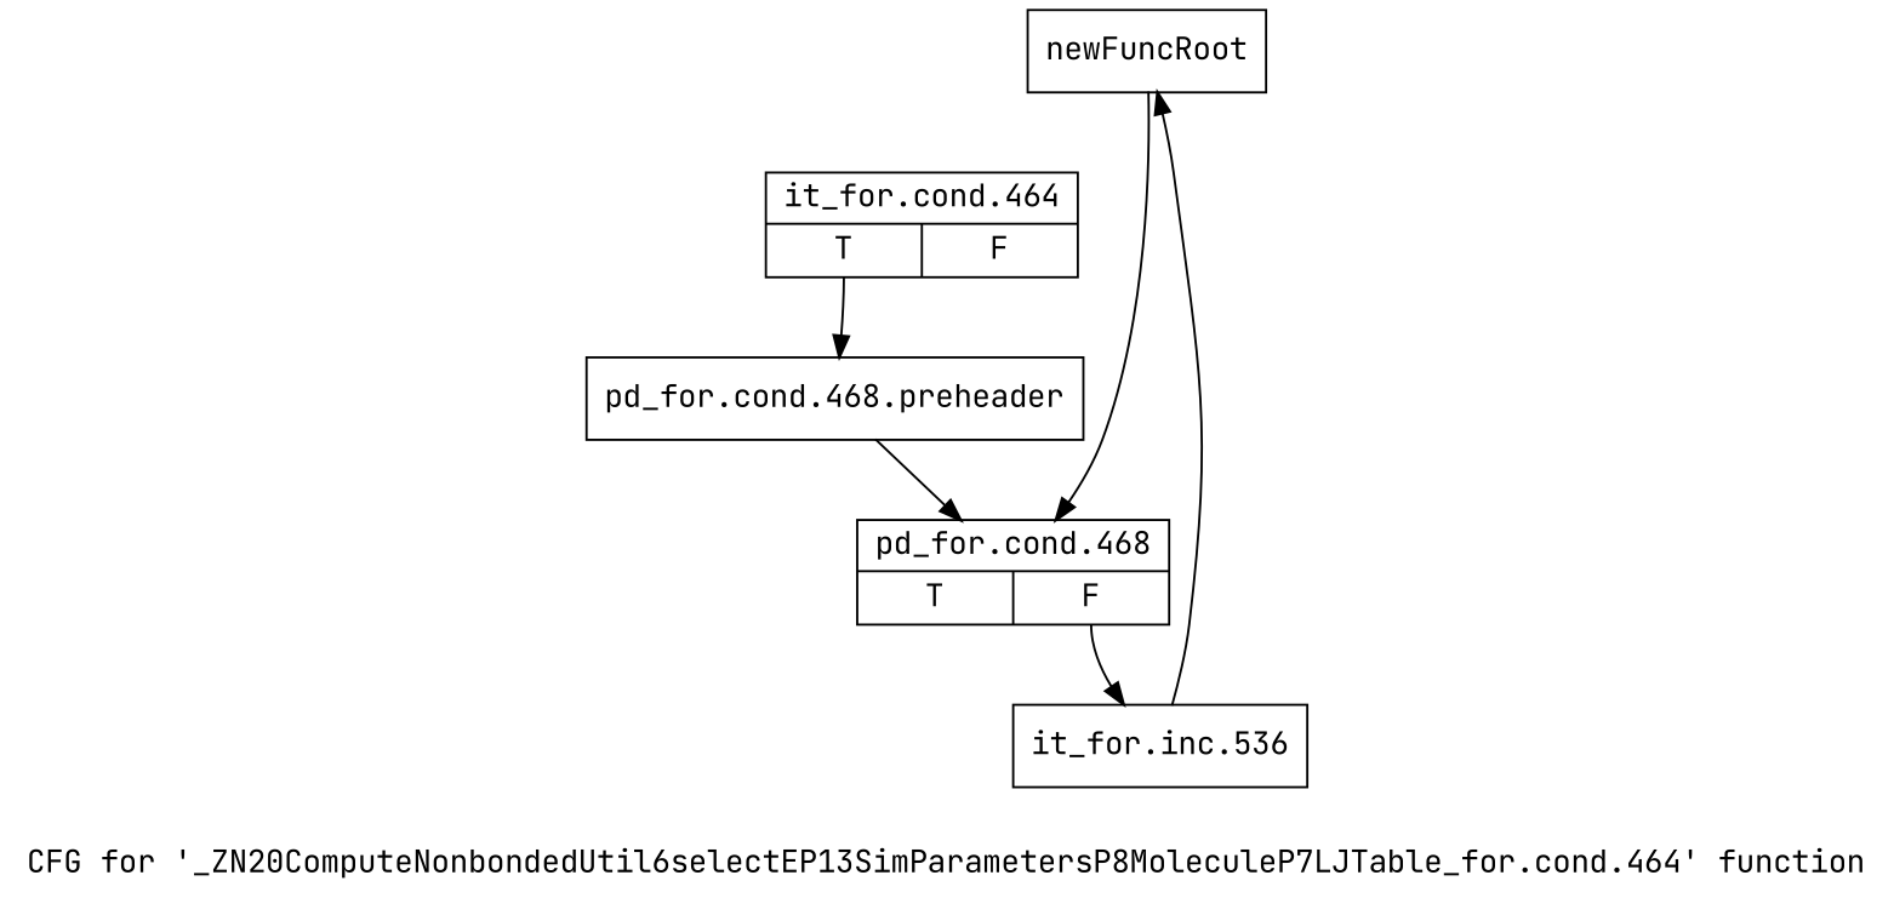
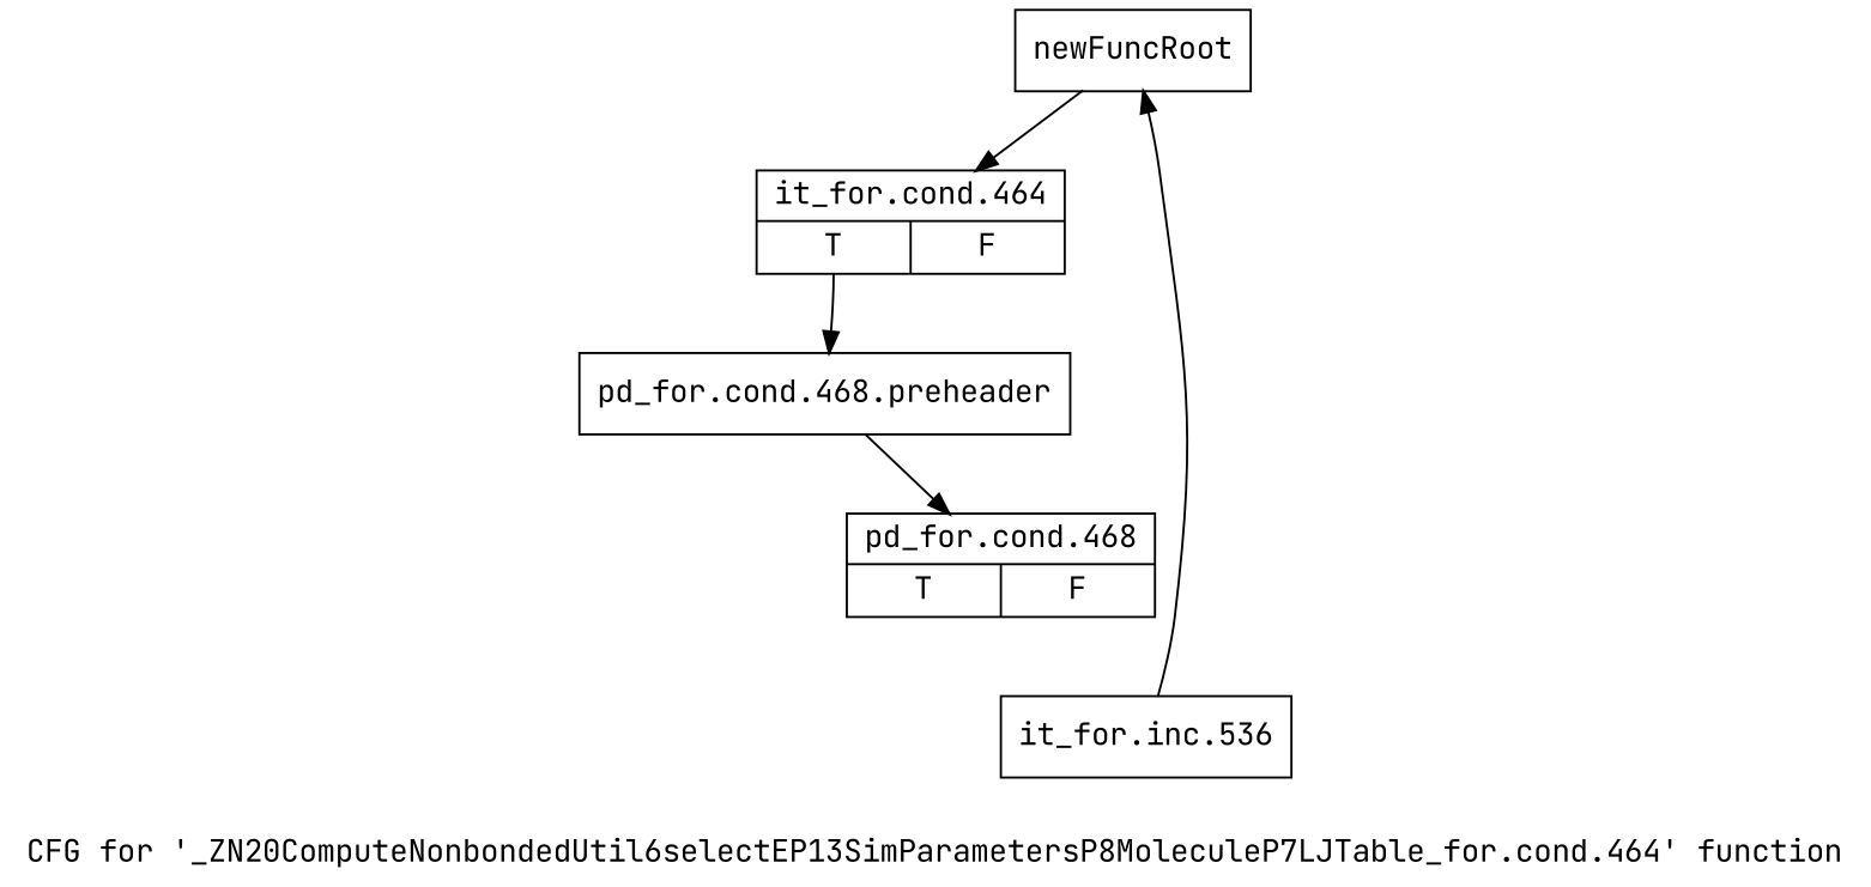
  digraph {
    fontname="JetBrains Mono"
    label="CFG for '_ZN20ComputeNonbondedUtil6selectEP13SimParametersP8MoleculeP7LJTable_for.cond.464' function"
    node [fontname="JetBrains Mono" shape=record]
    edge [fontname="JetBrains Mono"]
    n1 [label="{newFuncRoot}"]
    n2 [label="{it_for.cond.464|{<s0>T|<s1>F}}"]
    n3 [label="{pd_for.cond.468.preheader}"]
    n4 [label="{pd_for.cond.468|{<s0>T|<s1>F}}"]
    n5 [label="{it_for.inc.536}"]
-   n1 -> n4
+   n1 -> n2
    n2 -> n3 [tailport=s0]
    n3 -> n4
-   n4 -> n5 [tailport=s1]
    n5 -> n1
  }
